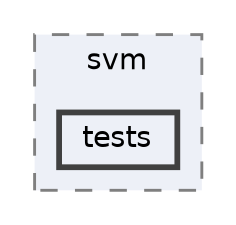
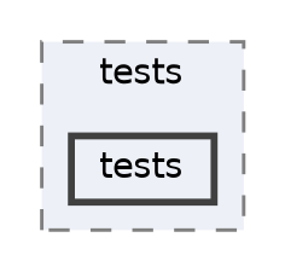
  digraph {
    compound=true
    n1 [color=grey25 fillcolor="#edf0f7" fontname=Helvetica fontsize=10 height=0.2 label=tests shape=box style="filled,bold" width=0.4]
    subgraph cluster_1 {
      bgcolor="#edf0f7"
      fontname=Helvetica
      fontsize=10
-     label=svm
+     label=tests
      pencolor=grey50
      style="filled,dashed"
      n1
    }
  }
